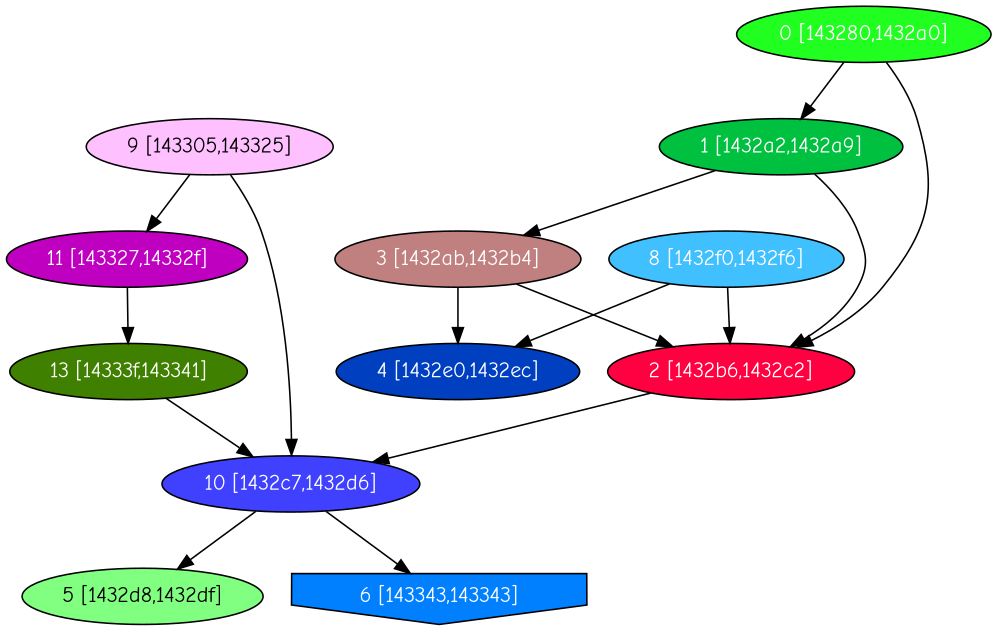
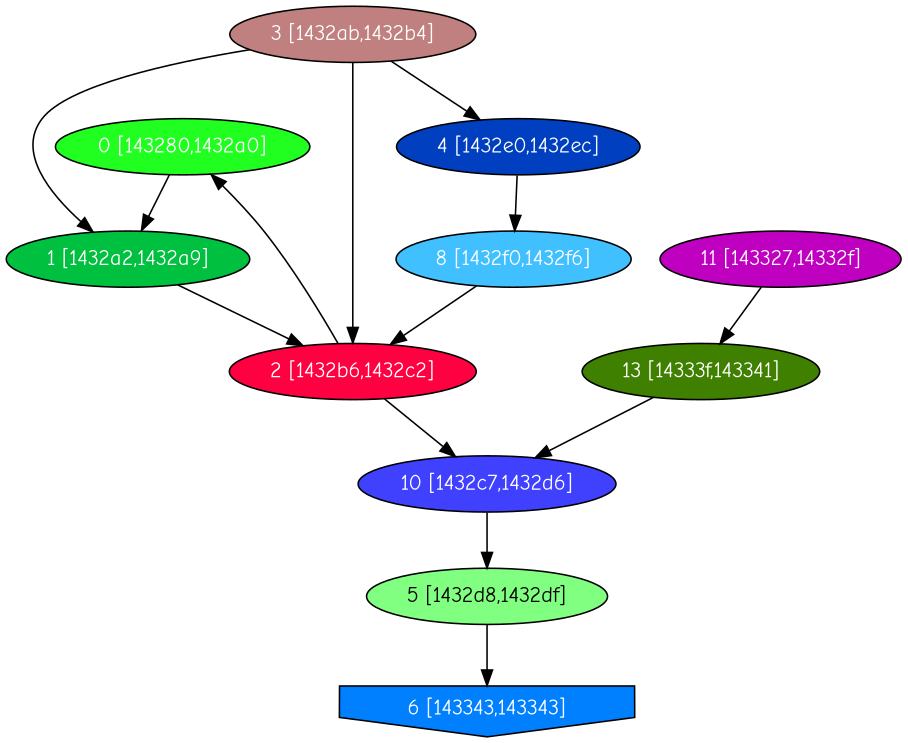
  digraph {
    fontname="Comic Neue"
    node [fontcolor="#ffffff" fontname="Comic Neue" shape=oval style=filled]
    edge [fontname="Comic Neue"]
    n1 [fillcolor="#20FF20" label="0 [143280,1432a0]"]
    n2 [fillcolor="#00C040" label="1 [1432a2,1432a9]"]
    n3 [fillcolor="#FF0040" label="2 [1432b6,1432c2]"]
    n4 [fillcolor="#C08080" label="3 [1432ab,1432b4]"]
    n5 [fillcolor="#4040FF" label="10 [1432c7,1432d6]"]
    n6 [fillcolor="#0040C0" label="4 [1432e0,1432ec]"]
    n7 [fillcolor="#80FF80" fontcolor="#000000" label="5 [1432d8,1432df]"]
    n8 [fillcolor="#0080FF" label="6 [143343,143343]" shape=invhouse]
    n9 [fillcolor="#40C0FF" label="8 [1432f0,1432f6]"]
-   n10 [fillcolor="#FFC0FF" fontcolor="#000000" label="9 [143305,143325]"]
    n11 [fillcolor="#C000C0" label="11 [143327,14332f]"]
    n12 [fillcolor="#408000" label="13 [14333f,143341]"]
    n1 -> n2
-   n1 -> n3
+   n3 -> n1
    n2 -> n3
-   n2 -> n4
+   n4 -> n2
    n3 -> n5
    n4 -> n3
    n4 -> n6
    n5 -> n7
-   n5 -> n8
-   n9 -> n6
+   n7 -> n8
+   n6 -> n9
    n9 -> n3
-   n10 -> n5
-   n10 -> n11
    n11 -> n12
    n12 -> n5
  }
